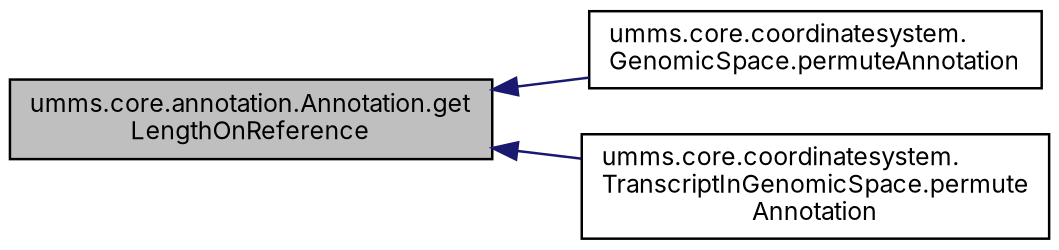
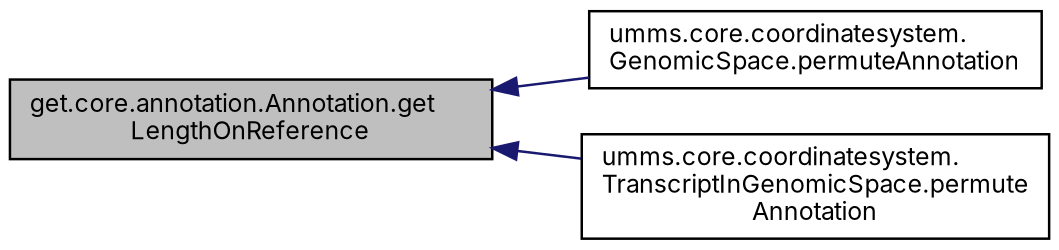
  digraph {
    rankdir=LR
    fontname=Inter
    node [color=black fillcolor=white fontname=Inter fontsize=10 shape=record style=filled]
    edge [color=midnightblue dir=back fontname=Inter fontsize=10 labelfontname=Helvetica labelfontsize=10 style=solid]
-   n1 [fillcolor=grey75 fontcolor=black height=0.2 label="umms.core.annotation.Annotation.get\lLengthOnReference" width=0.4]
+   n1 [fillcolor=grey75 fontcolor=black height=0.2 label="get.core.annotation.Annotation.get\lLengthOnReference" width=0.4]
    n2 [height=0.2 label="umms.core.coordinatesystem.\lGenomicSpace.permuteAnnotation" width=0.4]
    n3 [height=0.2 label="umms.core.coordinatesystem.\lTranscriptInGenomicSpace.permute\lAnnotation" width=0.4]
    n1 -> n2
    n1 -> n3
  }
